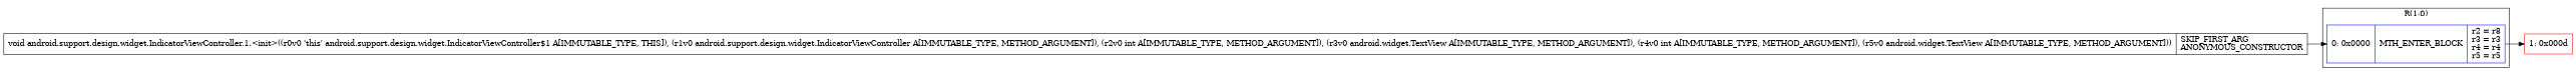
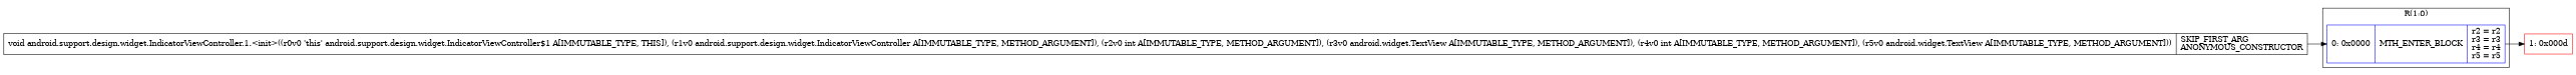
  digraph {
    rankdir=LR
    node [shape=record]
-   n1 [color=blue label="{0\:\ 0x0000|MTH_ENTER_BLOCK\l|r2 = r8\lr3 = r3\lr4 = r4\lr5 = r5\l}"]
+   n1 [color=blue label="{0\:\ 0x0000|MTH_ENTER_BLOCK\l|r2 = r2\lr3 = r3\lr4 = r4\lr5 = r5\l}"]
    n2 [color=red label="{1\:\ 0x000d}"]
    n3 [label="{void android.support.design.widget.IndicatorViewController.1.\<init\>((r0v0 'this' android.support.design.widget.IndicatorViewController$1 A[IMMUTABLE_TYPE, THIS]), (r1v0 android.support.design.widget.IndicatorViewController A[IMMUTABLE_TYPE, METHOD_ARGUMENT]), (r2v0 int A[IMMUTABLE_TYPE, METHOD_ARGUMENT]), (r3v0 android.widget.TextView A[IMMUTABLE_TYPE, METHOD_ARGUMENT]), (r4v0 int A[IMMUTABLE_TYPE, METHOD_ARGUMENT]), (r5v0 android.widget.TextView A[IMMUTABLE_TYPE, METHOD_ARGUMENT]))  | SKIP_FIRST_ARG\lANONYMOUS_CONSTRUCTOR\l}"]
    subgraph cluster_1 {
      label="R(1:0)"
      n1
    }
    n1 -> n2
    n3 -> n1
  }
